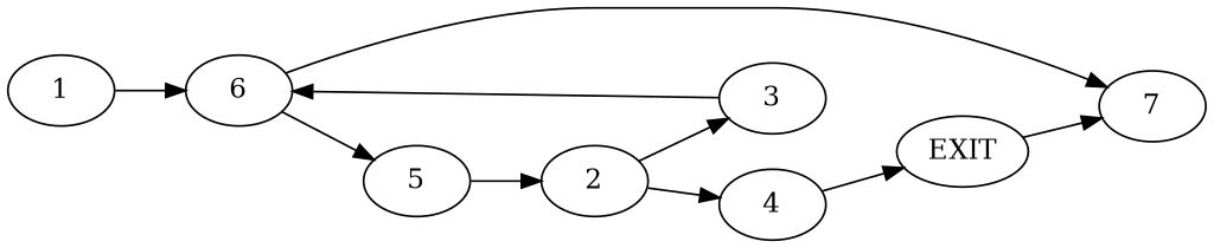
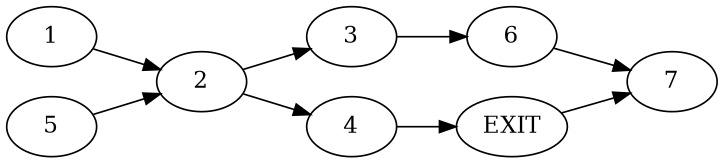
  digraph {
    rankdir=LR
    1
    2
    n3 [label=EXIT]
    7
    3
    4
    6
    5
-   1 -> 6
+   1 -> 2
    2 -> 3
    2 -> 4
    n3 -> 7
    3 -> 6
    4 -> n3
    6 -> 7
-   6 -> 5
    5 -> 2
  }
